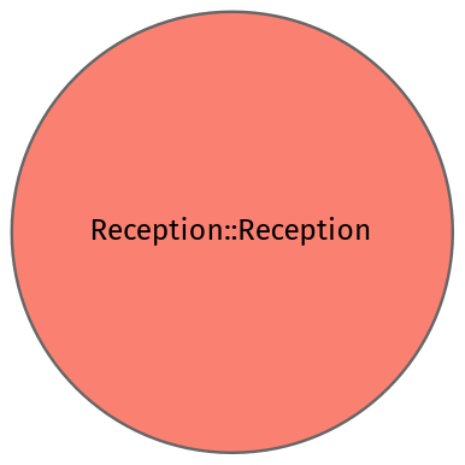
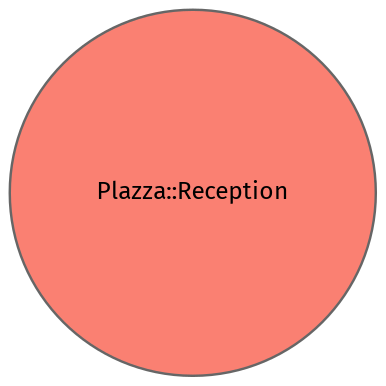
  digraph {
    rankdir=LR
    fontname="Fira Sans"
-   n1 [color=grey40 fillcolor=salmon fontname="Fira Sans" fontsize=10 height=0.2 label="Reception::Reception" shape=circle style=filled width=0.4]
+   n1 [color=grey40 fillcolor=salmon fontname="Fira Sans" fontsize=10 height=0.2 label="Plazza::Reception" shape=circle style=filled width=0.4]
  }
